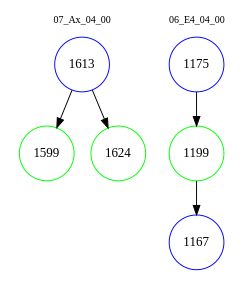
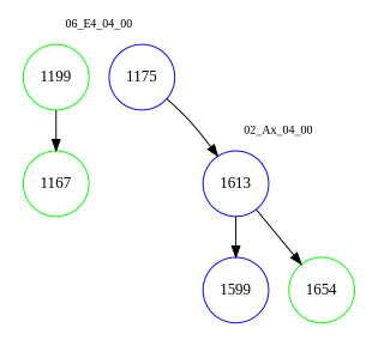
  digraph {
    fontname="Liberation Serif"
    node [color=blue fontname="Liberation Serif" shape=circle]
    edge [color=black fontname="Liberation Serif"]
    n1 [label=1613]
-   n2 [color=green label=1599]
-   n3 [color=green label=1624]
+   n2 [label=1599]
+   n3 [color=green label=1654]
    n4 [label=1175]
-   n5 [label=1167]
+   n5 [color=green label=1167]
    n6 [color=green label=1199]
    subgraph cluster_1 {
      color=white
      fontsize=10
-     label="07_Ax_04_00"
+     label="02_Ax_04_00"
      n1
      n2
      n3
    }
    subgraph cluster_2 {
      color=white
      fontsize=10
      label="06_E4_04_00"
      n4
      n5
      n6
    }
    n1 -> n2
    n1 -> n3
-   n4 -> n6
+   n4 -> n1
    n6 -> n5
  }
